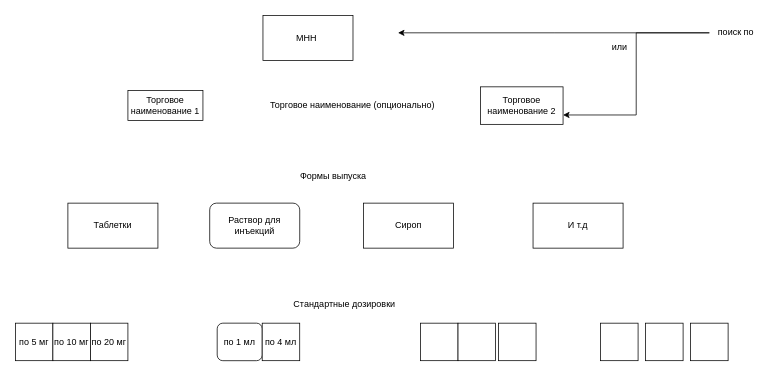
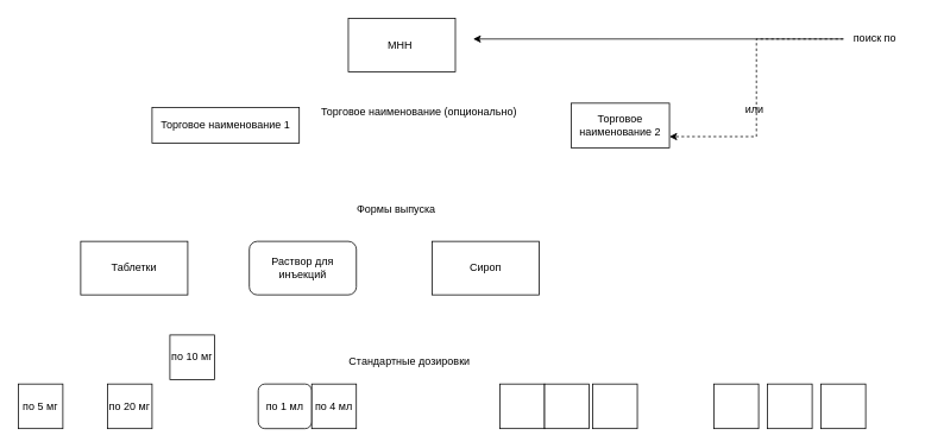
  <mxCell id="0" />
  <mxCell id="1" parent="0" />
- <mxCell id="2" value="МНН&amp;nbsp;" style="rounded=0;whiteSpace=wrap;html=1;" vertex="1" parent="1"><mxGeometry x="350" y="20" width="120" height="60" as="geometry" /></mxCell>
+ <mxCell id="2" value="МНН&amp;nbsp;" style="rounded=0;whiteSpace=wrap;html=1;" vertex="1" parent="1"><mxGeometry x="390" y="20" width="120" height="60" as="geometry" /></mxCell>
  <mxCell id="3" value="Таблетки" style="rounded=0;whiteSpace=wrap;html=1;" vertex="1" parent="1"><mxGeometry x="90" y="270" width="120" height="60" as="geometry" /></mxCell>
  <mxCell id="4" value="Сироп" style="rounded=0;whiteSpace=wrap;html=1;" vertex="1" parent="1"><mxGeometry x="484" y="270" width="120" height="60" as="geometry" /></mxCell>
  <mxCell id="5" value="Раствор для инъекций" style="whiteSpace=wrap;html=1;rounded=1;" vertex="1" parent="1"><mxGeometry x="279" y="270" width="120" height="60" as="geometry" /></mxCell>
- <mxCell id="6" value="И т.д" style="rounded=0;whiteSpace=wrap;html=1;" vertex="1" parent="1"><mxGeometry x="710" y="270" width="120" height="60" as="geometry" /></mxCell>
  <mxCell id="7" value="Формы выпуска&amp;nbsp;" style="text;html=1;align=center;verticalAlign=middle;resizable=0;points=[];autosize=1;strokeColor=none;fillColor=none;" vertex="1" parent="1"><mxGeometry x="390" y="220" width="110" height="30" as="geometry" /></mxCell>
  <mxCell id="8" value="Стандартные дозировки&amp;nbsp;" style="text;html=1;align=center;verticalAlign=middle;resizable=0;points=[];autosize=1;strokeColor=none;fillColor=none;" vertex="1" parent="1"><mxGeometry x="380" y="390" width="160" height="30" as="geometry" /></mxCell>
  <mxCell id="9" value="по 5 мг" style="rounded=0;whiteSpace=wrap;html=1;" vertex="1" parent="1"><mxGeometry x="20" y="430" width="50" height="50" as="geometry" /></mxCell>
- <mxCell id="10" value="по 10 мг" style="rounded=0;whiteSpace=wrap;html=1;" vertex="1" parent="1"><mxGeometry y="430" width="50" height="50" as="geometry" x="70" /></mxCell>
+ <mxCell id="10" value="по 10 мг" style="rounded=0;whiteSpace=wrap;html=1;" vertex="1" parent="1"><mxGeometry x="190" y="375" width="50" height="50" as="geometry" /></mxCell>
  <mxCell id="11" value="по 20 мг" style="rounded=0;whiteSpace=wrap;html=1;" vertex="1" parent="1"><mxGeometry x="120" y="430" width="50" height="50" as="geometry" /></mxCell>
  <mxCell id="12" value="по 1 мл" style="whiteSpace=wrap;html=1;rounded=1;" vertex="1" parent="1"><mxGeometry x="289" y="430" width="60" height="50" as="geometry" /></mxCell>
  <mxCell id="13" value="по 4 мл" style="rounded=0;whiteSpace=wrap;html=1;" vertex="1" parent="1"><mxGeometry x="349" y="430" width="50" height="50" as="geometry" /></mxCell>
  <mxCell id="14" value="" style="rounded=0;whiteSpace=wrap;html=1;" vertex="1" parent="1"><mxGeometry x="560" y="430" width="50" height="50" as="geometry" /></mxCell>
  <mxCell id="15" value="" style="rounded=0;whiteSpace=wrap;html=1;" vertex="1" parent="1"><mxGeometry x="610" y="430" width="50" height="50" as="geometry" /></mxCell>
  <mxCell id="16" value="" style="rounded=0;whiteSpace=wrap;html=1;" vertex="1" parent="1"><mxGeometry x="664" y="430" width="50" height="50" as="geometry" /></mxCell>
  <mxCell id="17" value="" style="rounded=0;whiteSpace=wrap;html=1;" vertex="1" parent="1"><mxGeometry x="800" y="430" width="50" height="50" as="geometry" /></mxCell>
  <mxCell id="18" value="" style="rounded=0;whiteSpace=wrap;html=1;" vertex="1" parent="1"><mxGeometry x="860" y="430" width="50" height="50" as="geometry" /></mxCell>
  <mxCell id="19" value="" style="rounded=0;whiteSpace=wrap;html=1;" vertex="1" parent="1"><mxGeometry x="920" y="430" width="50" height="50" as="geometry" /></mxCell>
- <mxCell id="20" value="Торговое наименование 1" style="whiteSpace=wrap;html=1;align=center;" vertex="1" parent="1"><mxGeometry x="170" y="120" width="100" height="40" as="geometry" /></mxCell>
+ <mxCell id="20" value="Торговое наименование 1" style="whiteSpace=wrap;html=1;align=center;" vertex="1" parent="1"><mxGeometry x="170" y="120" width="165" height="40" as="geometry" /></mxCell>
  <mxCell id="21" value="Торговое наименование 2" style="html=1;whiteSpace=wrap;" vertex="1" parent="1"><mxGeometry x="640" y="115" width="110" height="50" as="geometry" /></mxCell>
- <mxCell id="22" value="Торговое наименование (опционально)" style="text;html=1;align=center;verticalAlign=middle;resizable=0;points=[];autosize=1;strokeColor=none;fillColor=none;" vertex="1" parent="1"><mxGeometry x="349" y="125" width="240" height="30" as="geometry" /></mxCell>
+ <mxCell id="22" value="Торговое наименование (опционально)" style="text;html=1;align=center;verticalAlign=middle;resizable=0;points=[];autosize=1;strokeColor=none;fillColor=none;" vertex="1" parent="1"><mxGeometry x="349" y="110" width="240" height="30" as="geometry" /></mxCell>
  <mxCell id="23" style="edgeStyle=orthogonalEdgeStyle;rounded=0;orthogonalLoop=1;jettySize=auto;html=1;" edge="1" parent="1" source="25"><mxGeometry relative="1" as="geometry"><mxPoint x="530" y="43" as="targetPoint" /></mxGeometry></mxCell>
- <mxCell id="24" style="edgeStyle=orthogonalEdgeStyle;rounded=0;orthogonalLoop=1;jettySize=auto;html=1;entryX=1;entryY=0.75;entryDx=0;entryDy=0;" edge="1" parent="1" source="25" target="21"><mxGeometry relative="1" as="geometry" /></mxCell>
+ <mxCell id="24" style="edgeStyle=orthogonalEdgeStyle;rounded=0;orthogonalLoop=1;jettySize=auto;html=1;entryX=1;entryY=0.75;entryDx=0;entryDy=0;dashed=1;" edge="1" parent="1" source="25" target="21"><mxGeometry relative="1" as="geometry" /></mxCell>
  <mxCell id="25" value="поиск по" style="text;html=1;align=center;verticalAlign=middle;resizable=0;points=[];autosize=1;strokeColor=none;fillColor=none;" vertex="1" parent="1"><mxGeometry x="945" y="28" width="70" height="30" as="geometry" /></mxCell>
- <mxCell id="26" value="или" style="text;html=1;align=center;verticalAlign=middle;resizable=0;points=[];autosize=1;strokeColor=none;fillColor=none;" vertex="1" parent="1"><mxGeometry x="805" y="48" width="40" height="30" as="geometry" /></mxCell>
+ <mxCell id="26" value="или" style="text;html=1;align=center;verticalAlign=middle;resizable=0;points=[];autosize=1;strokeColor=none;fillColor=none;" vertex="1" parent="1"><mxGeometry x="825" y="108" width="40" height="30" as="geometry" /></mxCell>
